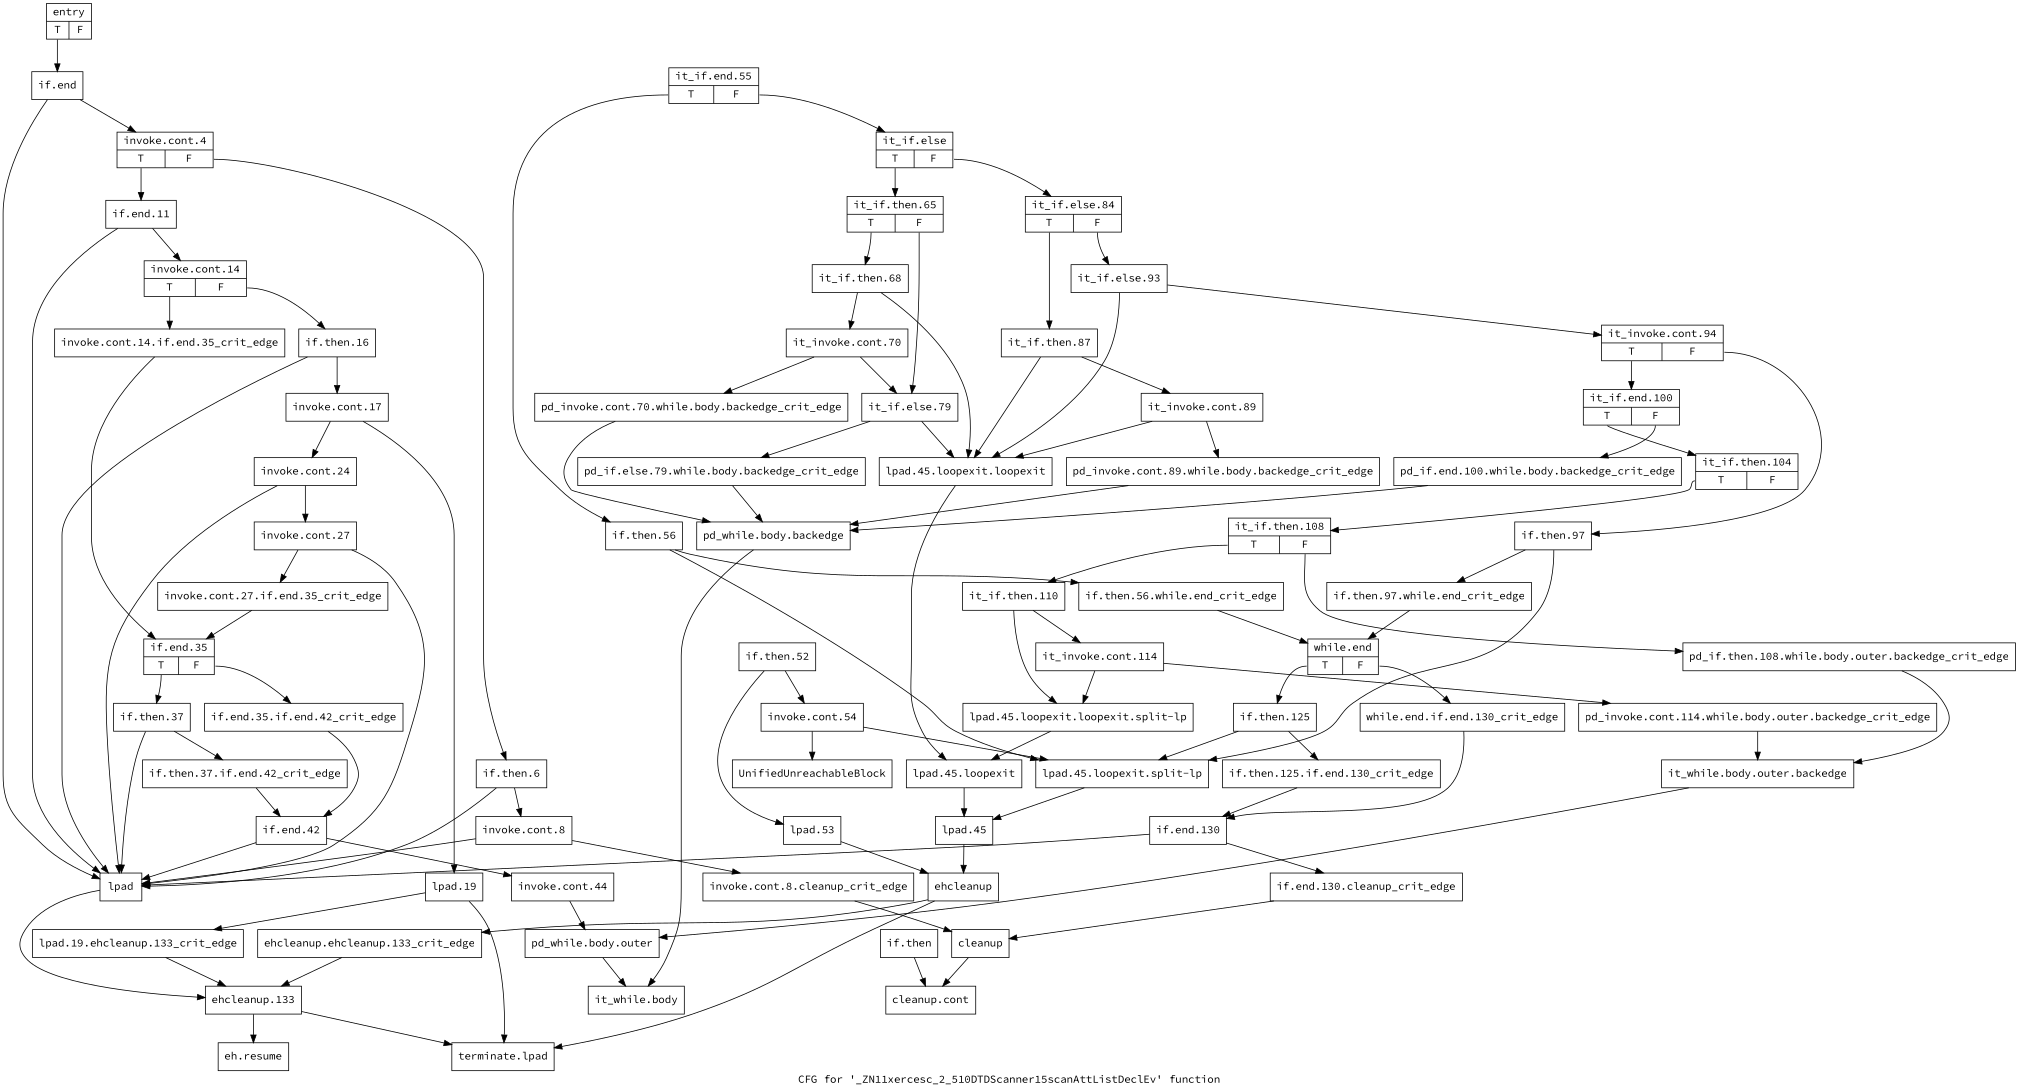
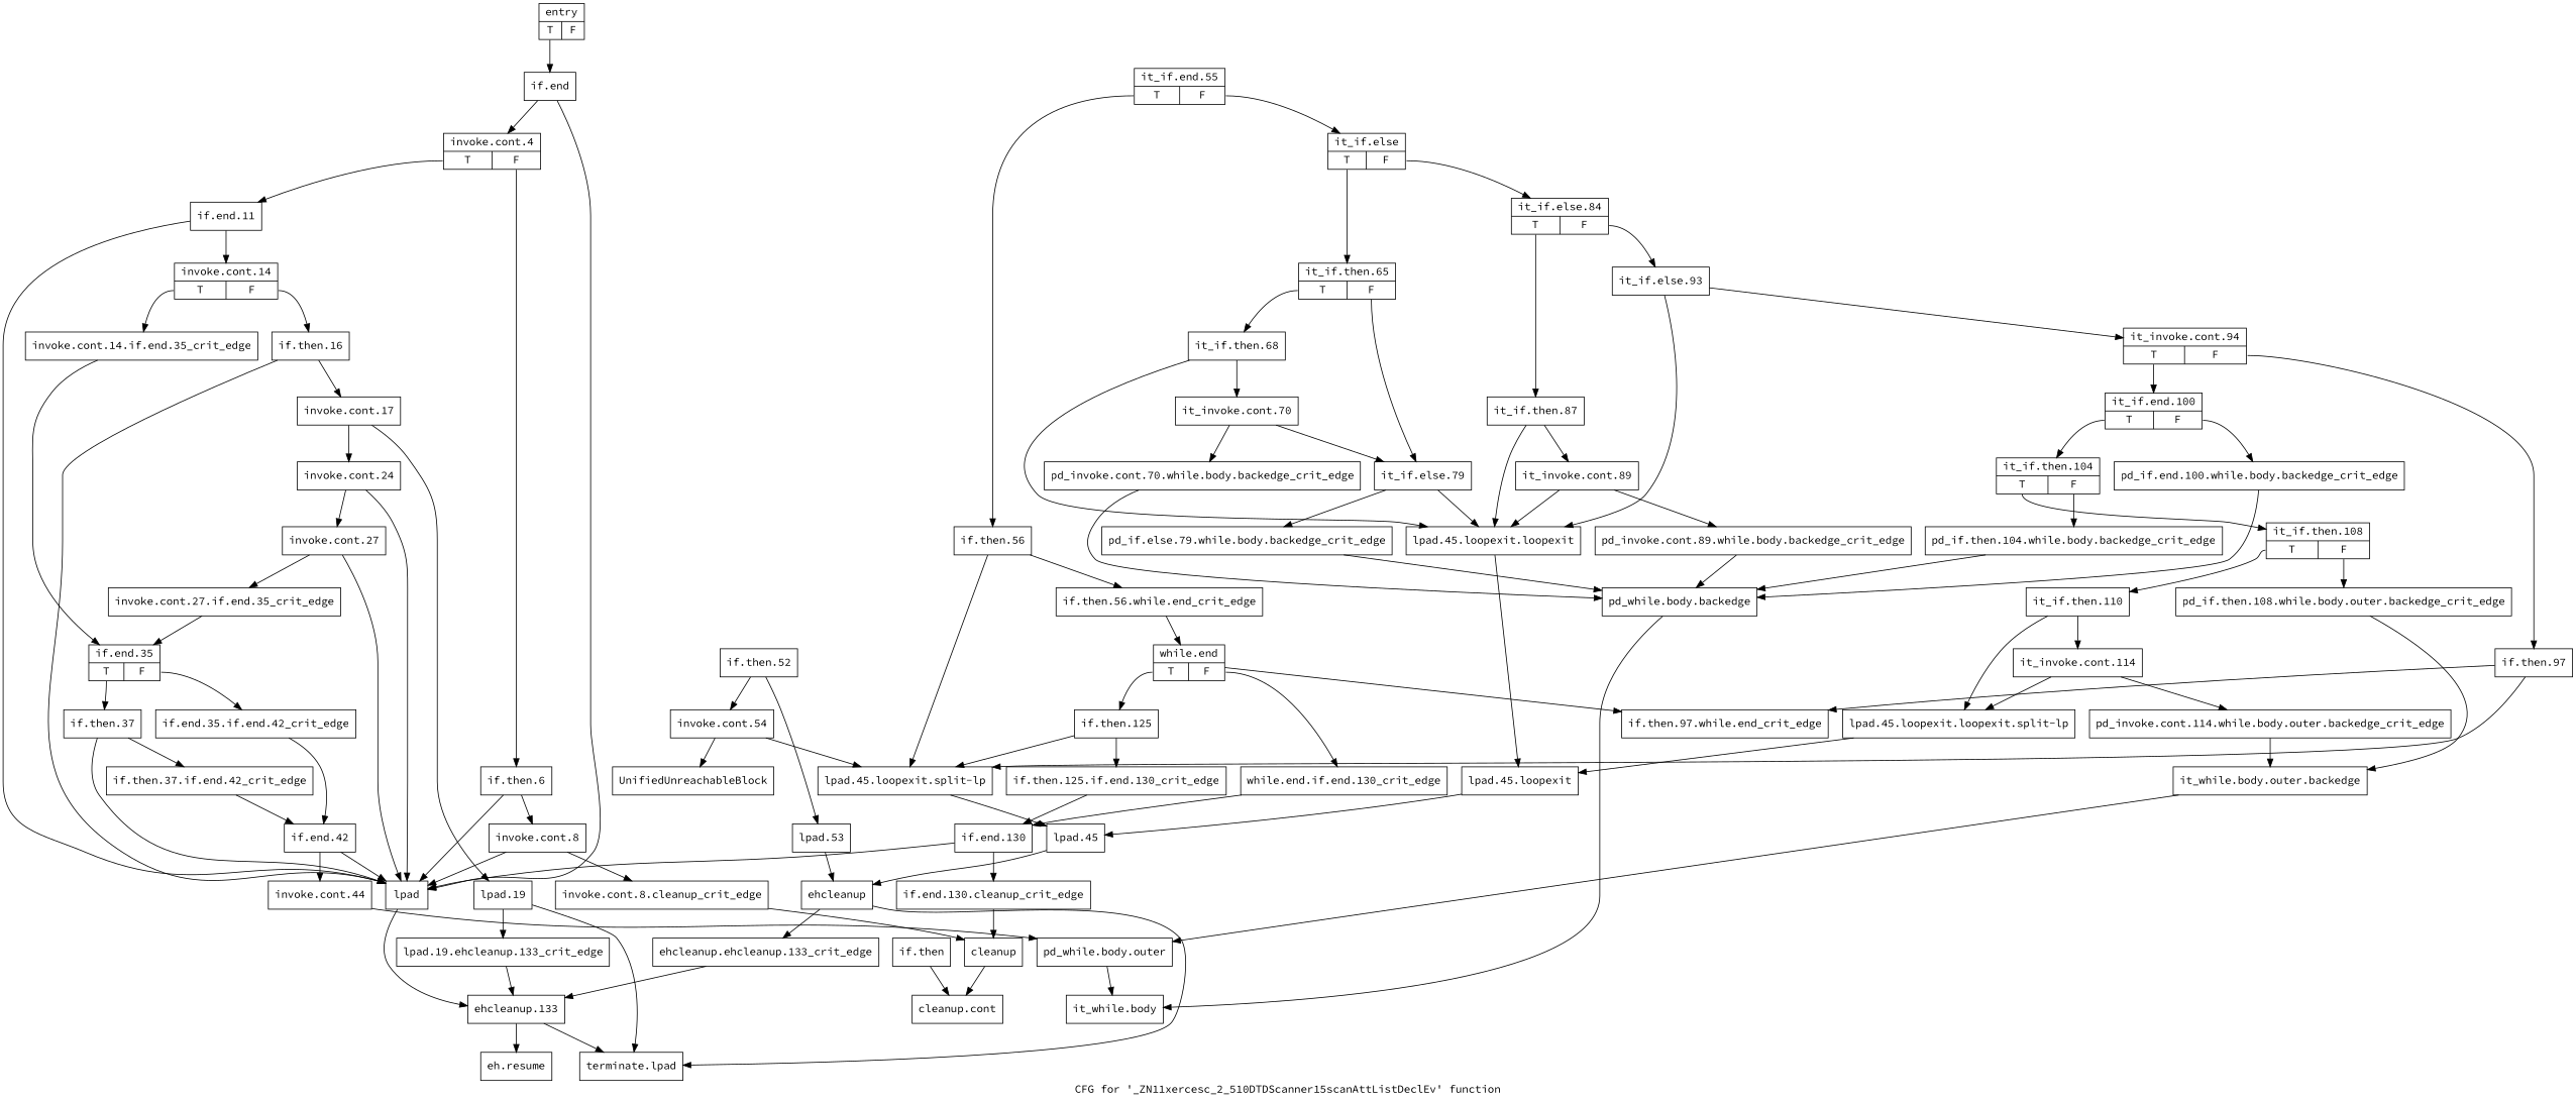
  digraph {
    fontname="Source Code Pro"
    label="CFG for '_ZN11xercesc_2_510DTDScanner15scanAttListDeclEv' function"
    node [fontname="Source Code Pro" shape=record]
    edge [fontname="Source Code Pro"]
    n1 [label="{entry|{<s0>T|<s1>F}}"]
    n2 [label="{if.end}"]
    n3 [label="{invoke.cont.4|{<s0>T|<s1>F}}"]
    n4 [label="{lpad}"]
    n5 [label="{if.then}"]
    n6 [label="{cleanup.cont}"]
    n7 [label="{if.end.11}"]
    n8 [label="{if.then.6}"]
    n9 [label="{ehcleanup.133}"]
    n10 [label="{invoke.cont.14|{<s0>T|<s1>F}}"]
    n11 [label="{invoke.cont.8}"]
    n12 [label="{terminate.lpad}"]
    n13 [label="{eh.resume}"]
    n14 [label="{invoke.cont.14.if.end.35_crit_edge}"]
    n15 [label="{if.then.16}"]
    n16 [label="{invoke.cont.8.cleanup_crit_edge}"]
    n17 [label="{cleanup}"]
    n18 [label="{if.end.35|{<s0>T|<s1>F}}"]
    n19 [label="{invoke.cont.17}"]
    n20 [label="{if.then.37}"]
    n21 [label="{if.end.35.if.end.42_crit_edge}"]
    n22 [label="{invoke.cont.24}"]
    n23 [label="{lpad.19}"]
    n24 [label="{if.then.37.if.end.42_crit_edge}"]
    n25 [label="{if.end.42}"]
    n26 [label="{invoke.cont.27}"]
    n27 [label="{lpad.19.ehcleanup.133_crit_edge}"]
    n28 [label="{invoke.cont.27.if.end.35_crit_edge}"]
    n29 [label="{invoke.cont.44}"]
    n30 [label="{pd_while.body.outer}"]
    n31 [label="{it_while.body}"]
    n32 [label="{lpad.45.loopexit.loopexit}"]
    n33 [label="{lpad.45.loopexit}"]
    n34 [label="{it_if.end.55|{<s0>T|<s1>F}}"]
    n35 [label="{if.then.56}"]
    n36 [label="{it_if.else|{<s0>T|<s1>F}}"]
    n37 [label="{if.then.52}"]
    n38 [label="{invoke.cont.54}"]
    n39 [label="{lpad.53}"]
    n40 [label="{lpad.45}"]
    n41 [label="{lpad.45.loopexit.split-lp}"]
    n42 [label="{if.then.56.while.end_crit_edge}"]
    n43 [label="{it_if.then.65|{<s0>T|<s1>F}}"]
    n44 [label="{it_if.else.84|{<s0>T|<s1>F}}"]
    n45 [label="{UnifiedUnreachableBlock}"]
    n46 [label="{ehcleanup}"]
    n47 [label="{ehcleanup.ehcleanup.133_crit_edge}"]
    n48 [label="{lpad.45.loopexit.loopexit.split-lp}"]
    n49 [label="{while.end|{<s0>T|<s1>F}}"]
    n50 [label="{it_if.then.68}"]
    n51 [label="{it_if.else.79}"]
    n52 [label="{it_if.then.87}"]
    n53 [label="{it_if.else.93}"]
    n54 [label="{if.then.125}"]
    n55 [label="{while.end.if.end.130_crit_edge}"]
    n56 [label="{if.then.125.if.end.130_crit_edge}"]
    n57 [label="{if.end.130}"]
    n58 [label="{it_invoke.cont.70}"]
    n59 [label="{pd_if.else.79.while.body.backedge_crit_edge}"]
    n60 [label="{it_invoke.cont.89}"]
    n61 [label="{it_invoke.cont.94|{<s0>T|<s1>F}}"]
    n62 [label="{pd_invoke.cont.70.while.body.backedge_crit_edge}"]
    n63 [label="{pd_while.body.backedge}"]
    n64 [label="{pd_invoke.cont.89.while.body.backedge_crit_edge}"]
    n65 [label="{it_if.end.100|{<s0>T|<s1>F}}"]
    n66 [label="{if.then.97}"]
    n67 [label="{it_if.then.104|{<s0>T|<s1>F}}"]
    n68 [label="{pd_if.end.100.while.body.backedge_crit_edge}"]
    n69 [label="{if.then.97.while.end_crit_edge}"]
    n70 [label="{it_if.then.108|{<s0>T|<s1>F}}"]
+   n71 [label="{pd_if.then.104.while.body.backedge_crit_edge}"]
    n72 [label="{it_if.then.110}"]
    n73 [label="{pd_if.then.108.while.body.outer.backedge_crit_edge}"]
    n74 [label="{it_invoke.cont.114}"]
    n75 [label="{it_while.body.outer.backedge}"]
    n76 [label="{pd_invoke.cont.114.while.body.outer.backedge_crit_edge}"]
    n77 [label="{if.end.130.cleanup_crit_edge}"]
    n1 -> n2 [tailport=s0]
    n2 -> n3
    n2 -> n4
    n3 -> n7 [tailport=s0]
    n3 -> n8 [tailport=s1]
    n4 -> n9
    n5 -> n6
    n7 -> n4
    n7 -> n10
    n8 -> n4
    n8 -> n11
    n9 -> n12
    n9 -> n13
    n10 -> n14 [tailport=s0]
    n10 -> n15 [tailport=s1]
    n11 -> n4
    n11 -> n16
    n14 -> n18
    n15 -> n4
    n15 -> n19
    n16 -> n17
    n17 -> n6
    n18 -> n20 [tailport=s0]
    n18 -> n21 [tailport=s1]
    n19 -> n22
    n19 -> n23
    n20 -> n4
    n20 -> n24
    n21 -> n25
    n22 -> n4
    n22 -> n26
    n23 -> n12
    n23 -> n27
    n24 -> n25
    n25 -> n4
    n25 -> n29
    n26 -> n4
    n26 -> n28
    n27 -> n9
    n28 -> n18
    n29 -> n30
    n30 -> n31
    n32 -> n33
    n33 -> n40
    n34 -> n35 [tailport=s0]
    n34 -> n36 [tailport=s1]
    n35 -> n41
    n35 -> n42
    n36 -> n43 [tailport=s0]
    n36 -> n44 [tailport=s1]
    n37 -> n38
    n37 -> n39
    n38 -> n41
    n38 -> n45
    n39 -> n46
    n40 -> n46
    n41 -> n40
    n42 -> n49
    n43 -> n50 [tailport=s0]
    n43 -> n51 [tailport=s1]
    n44 -> n52 [tailport=s0]
    n44 -> n53 [tailport=s1]
    n46 -> n12
    n46 -> n47
    n47 -> n9
    n48 -> n33
    n49 -> n54 [tailport=s0]
    n49 -> n55 [tailport=s1]
    n50 -> n32
    n50 -> n58
    n51 -> n32
    n51 -> n59
    n52 -> n32
    n52 -> n60
    n53 -> n32
    n53 -> n61
    n54 -> n41
    n54 -> n56
    n55 -> n57
    n56 -> n57
    n57 -> n4
    n57 -> n77
    n58 -> n51
    n58 -> n62
    n59 -> n63
    n60 -> n32
    n60 -> n64
    n61 -> n65 [tailport=s0]
    n61 -> n66 [tailport=s1]
    n62 -> n63
    n63 -> n31
    n64 -> n63
    n65 -> n67 [tailport=s0]
    n65 -> n68 [tailport=s1]
    n66 -> n41
    n66 -> n69
    n67 -> n70 [tailport=s0]
+   n67 -> n71 [tailport=s1]
    n68 -> n63
-   n69 -> n49
+   n49 -> n69
    n70 -> n72 [tailport=s0]
    n70 -> n73 [tailport=s1]
+   n71 -> n63
    n72 -> n48
    n72 -> n74
    n73 -> n75
    n74 -> n48
    n74 -> n76
    n75 -> n30
    n76 -> n75
    n77 -> n17
  }
